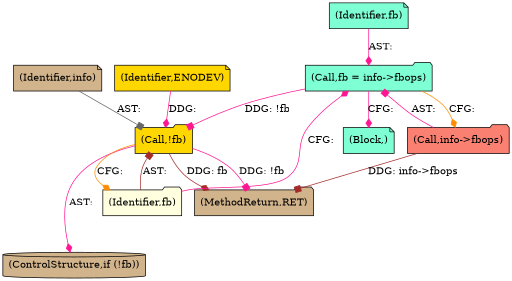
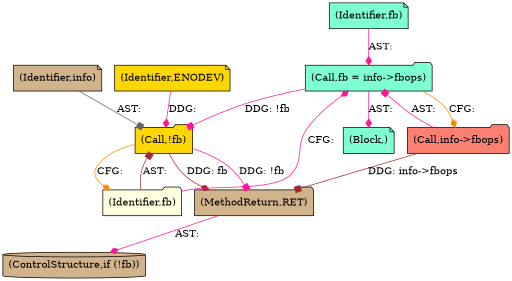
  digraph {
    fontname="DejaVu Serif"
    node [fillcolor=aquamarine fontname="DejaVu Serif" shape=folder style=filled]
    edge [arrowhead=diamond color=deeppink fontname="DejaVu Serif"]
    n1 [label="(Call,fb = info->fbops)"]
    n2 [fillcolor=gold label="(Call,!fb)"]
    n3 [fillcolor=salmon label="(Call,info->fbops)"]
    n4 [label="(Block,)" shape=note]
    n5 [fillcolor=tan label="(MethodReturn,RET)"]
    n6 [fillcolor=tan label="(ControlStructure,if (!fb))" shape=cylinder]
    n7 [fillcolor=lightyellow label="(Identifier,fb)"]
    n8 [label="(Identifier,fb)" shape=note]
    n9 [fillcolor=gold label="(Identifier,ENODEV)" shape=note]
    n10 [fillcolor=tan label="(Identifier,info)" shape=note]
    n1 -> n2 [arrowhead=box label="DDG: !fb"]
    n1 -> n3 [color=darkorange label="CFG: "]
-   n1 -> n4 [label="CFG: "]
+   n1 -> n4 [label="AST: "]
    n2 -> n5 [color=brown label="DDG: fb"]
    n2 -> n5 [arrowhead=box label="DDG: !fb"]
-   n2 -> n6 [label="AST: "]
+   n5 -> n6 [label="AST: "]
    n2 -> n7 [color=darkorange label="CFG: "]
    n3 -> n1 [arrowhead=box label="AST: "]
    n3 -> n5 [arrowhead=box color=brown label="DDG: info->fbops"]
    n7 -> n1 [label="CFG: "]
    n7 -> n2 [arrowhead=box color=brown label="AST: "]
    n8 -> n1 [label="AST: "]
    n9 -> n2 [label="DDG: "]
    n10 -> n2 [arrowhead=box color=gray40 label="AST: "]
  }
